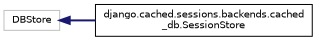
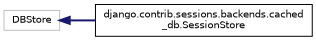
  digraph {
    rankdir=LR
    node [fillcolor=white fontname=Helvetica fontsize=10 shape=record style=filled]
    n1 [color=grey75 height=0.2 label=DBStore width=0.4]
-   n2 [color=black height=0.2 label="django.cached.sessions.backends.cached\l_db.SessionStore" width=0.4]
+   n2 [color=black height=0.2 label="django.contrib.sessions.backends.cached\l_db.SessionStore" width=0.4]
    n1 -> n2 [color=midnightblue dir=back fontname=Helvetica fontsize=10 labelfontname=Helvetica labelfontsize=10 style=bold]
  }
